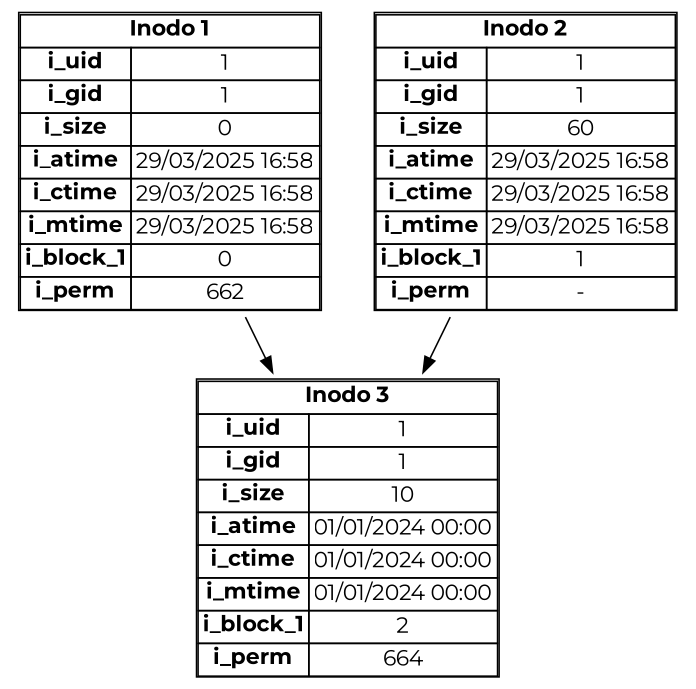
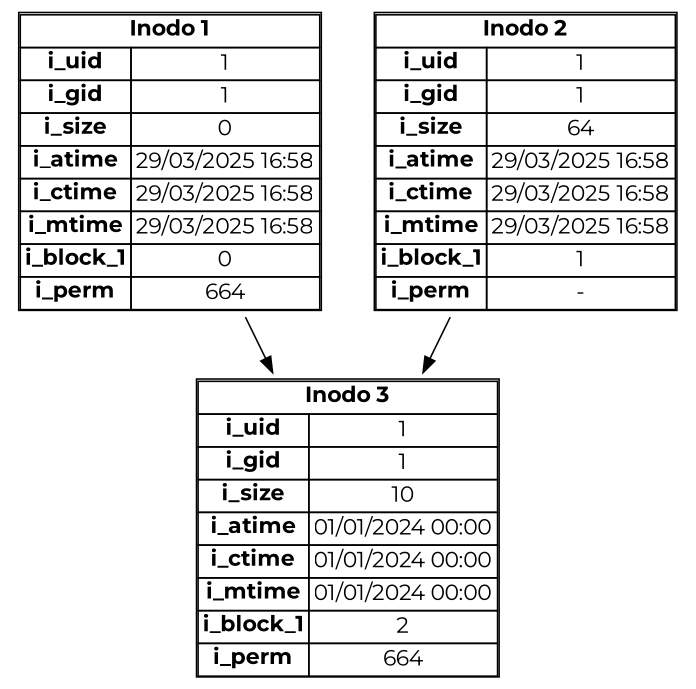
  digraph {
    fontname=Montserrat
    node [fontname=Montserrat shape=plaintext]
    edge [fontname=Montserrat]
-   n1 [label=< <table border='1' cellborder='1' cellspacing='0'> <tr><td colspan='2'><b>Inodo 1</b></td></tr> <tr><td><b>i_uid</b></td><td>1</td></tr> <tr><td><b>i_gid</b></td><td>1</td></tr> <tr><td><b>i_size</b></td><td>0</td></tr> <tr><td><b>i_atime</b></td><td>29/03/2025 16:58</td></tr> <tr><td><b>i_ctime</b></td><td>29/03/2025 16:58</td></tr> <tr><td><b>i_mtime</b></td><td>29/03/2025 16:58</td></tr> <tr><td><b>i_block_1</b></td><td>0</td></tr> <tr><td><b>i_perm</b></td><td>662</td></tr> </table>>]
+   n1 [label=< <table border='1' cellborder='1' cellspacing='0'> <tr><td colspan='2'><b>Inodo 1</b></td></tr> <tr><td><b>i_uid</b></td><td>1</td></tr> <tr><td><b>i_gid</b></td><td>1</td></tr> <tr><td><b>i_size</b></td><td>0</td></tr> <tr><td><b>i_atime</b></td><td>29/03/2025 16:58</td></tr> <tr><td><b>i_ctime</b></td><td>29/03/2025 16:58</td></tr> <tr><td><b>i_mtime</b></td><td>29/03/2025 16:58</td></tr> <tr><td><b>i_block_1</b></td><td>0</td></tr> <tr><td><b>i_perm</b></td><td>664</td></tr> </table>>]
    n2 [label=< <table border='1' cellborder='1' cellspacing='0'> <tr><td colspan='2'><b>Inodo 3</b></td></tr> <tr><td><b>i_uid</b></td><td>1</td></tr> <tr><td><b>i_gid</b></td><td>1</td></tr> <tr><td><b>i_size</b></td><td>10</td></tr> <tr><td><b>i_atime</b></td><td>01/01/2024 00:00</td></tr> <tr><td><b>i_ctime</b></td><td>01/01/2024 00:00</td></tr> <tr><td><b>i_mtime</b></td><td>01/01/2024 00:00</td></tr> <tr><td><b>i_block_1</b></td><td>2</td></tr> <tr><td><b>i_perm</b></td><td>664</td></tr> </table>>]
-   n3 [label=< <table border='1' cellborder='1' cellspacing='0'> <tr><td colspan='2'><b>Inodo 2</b></td></tr> <tr><td><b>i_uid</b></td><td>1</td></tr> <tr><td><b>i_gid</b></td><td>1</td></tr> <tr><td><b>i_size</b></td><td>60</td></tr> <tr><td><b>i_atime</b></td><td>29/03/2025 16:58</td></tr> <tr><td><b>i_ctime</b></td><td>29/03/2025 16:58</td></tr> <tr><td><b>i_mtime</b></td><td>29/03/2025 16:58</td></tr> <tr><td><b>i_block_1</b></td><td>1</td></tr> <tr><td><b>i_perm</b></td><td>-</td></tr> </table>>]
+   n3 [label=< <table border='1' cellborder='1' cellspacing='0'> <tr><td colspan='2'><b>Inodo 2</b></td></tr> <tr><td><b>i_uid</b></td><td>1</td></tr> <tr><td><b>i_gid</b></td><td>1</td></tr> <tr><td><b>i_size</b></td><td>64</td></tr> <tr><td><b>i_atime</b></td><td>29/03/2025 16:58</td></tr> <tr><td><b>i_ctime</b></td><td>29/03/2025 16:58</td></tr> <tr><td><b>i_mtime</b></td><td>29/03/2025 16:58</td></tr> <tr><td><b>i_block_1</b></td><td>1</td></tr> <tr><td><b>i_perm</b></td><td>-</td></tr> </table>>]
    n1 -> n2
    n3 -> n2
  }
